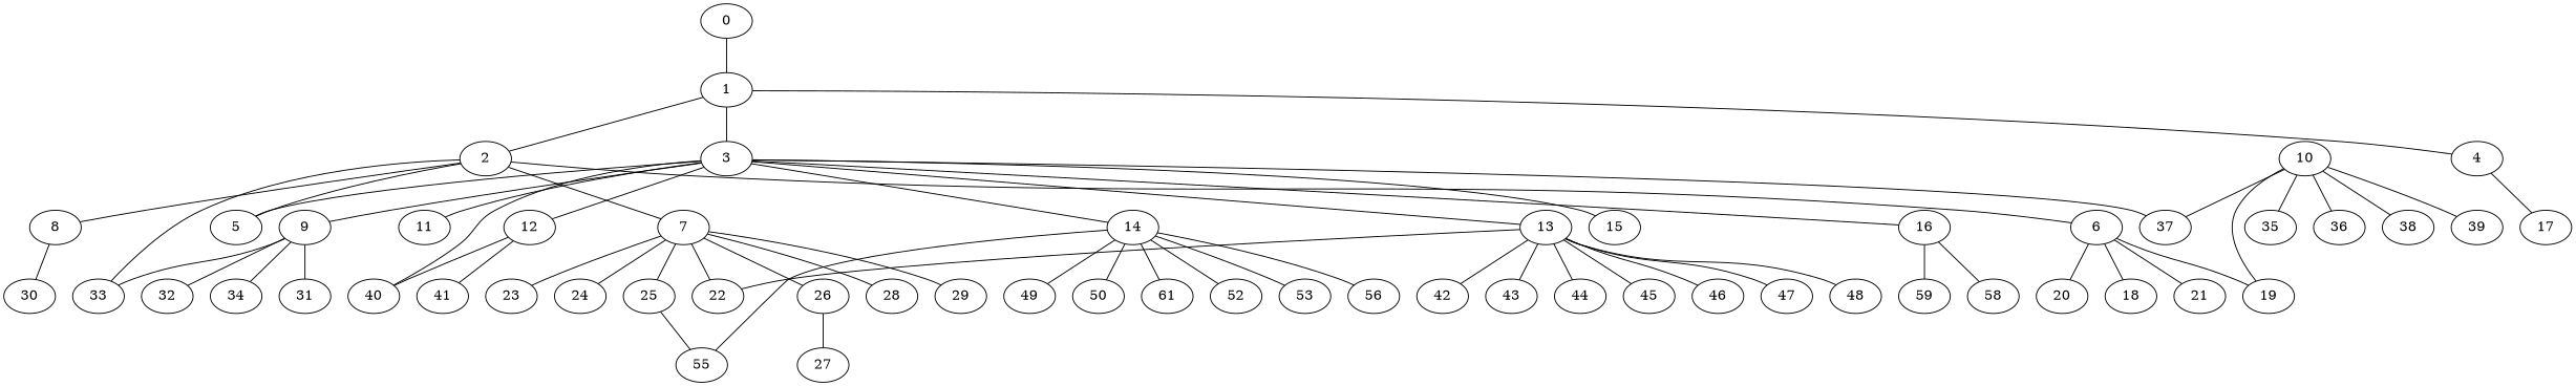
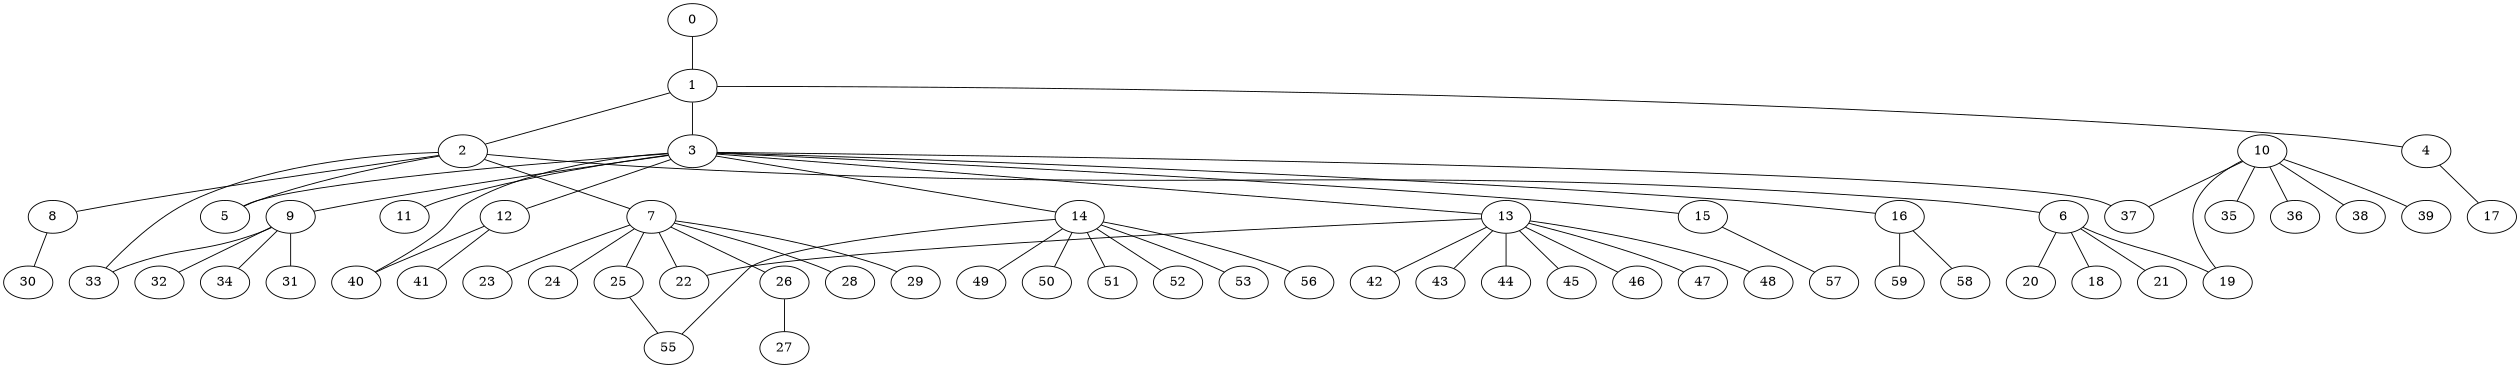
  graph {
    0
    1
    2
    3
    4
    8
    5
    6
    7
    33
    9
    11
    12
    13
    14
    15
    16
    40
    37
    17
    30
    19
    20
    18
    21
    22
    23
    24
    25
    26
    28
    29
    32
    34
    31
    10
    35
    36
    38
    39
    41
    42
    43
    44
    45
    46
    47
    48
    49
    50
-   51 [label=61]
+   51
    52
    53
    55
    56
+   57
    59
    58
    27
    0 -- 1
    1 -- 2
    1 -- 3
    1 -- 4
    2 -- 8
    2 -- 5
    2 -- 6
    2 -- 7
    2 -- 33
    3 -- 5
    3 -- 9
    3 -- 11
    3 -- 12
    3 -- 13
    3 -- 14
    3 -- 15
    3 -- 16
    3 -- 40
    3 -- 37
    4 -- 17
    8 -- 30
    6 -- 19
    6 -- 20
    6 -- 18
    6 -- 21
    7 -- 22
    7 -- 23
    7 -- 24
    7 -- 25
    7 -- 26
    7 -- 28
    7 -- 29
    9 -- 33
    9 -- 32
    9 -- 34
    9 -- 31
    12 -- 40
    12 -- 41
    13 -- 22
    13 -- 42
    13 -- 43
    13 -- 44
    13 -- 45
    13 -- 46
    13 -- 47
    13 -- 48
    14 -- 49
    14 -- 50
    14 -- 51
    14 -- 52
    14 -- 53
    14 -- 55
    14 -- 56
+   15 -- 57
    16 -- 59
    16 -- 58
    25 -- 55
    26 -- 27
    10 -- 37
    10 -- 19
    10 -- 35
    10 -- 36
    10 -- 38
    10 -- 39
  }
